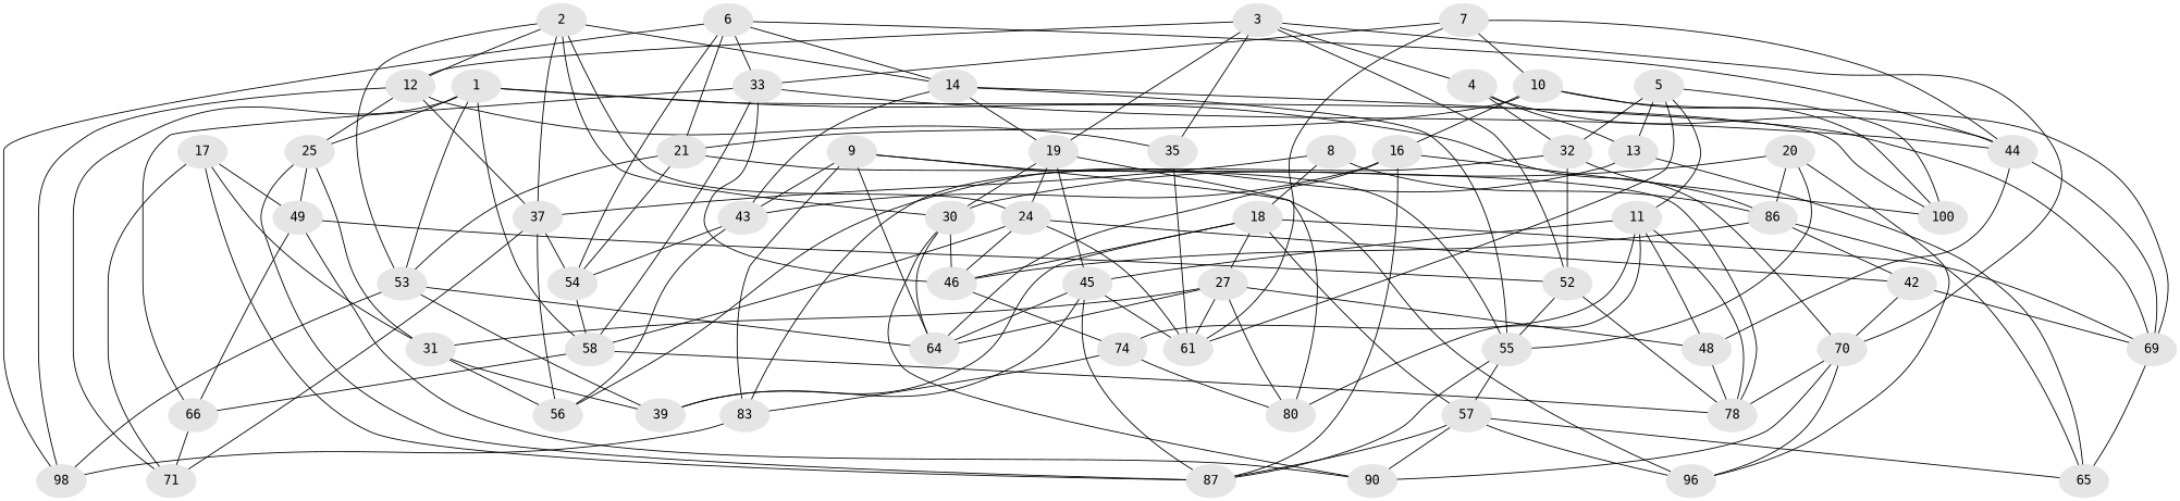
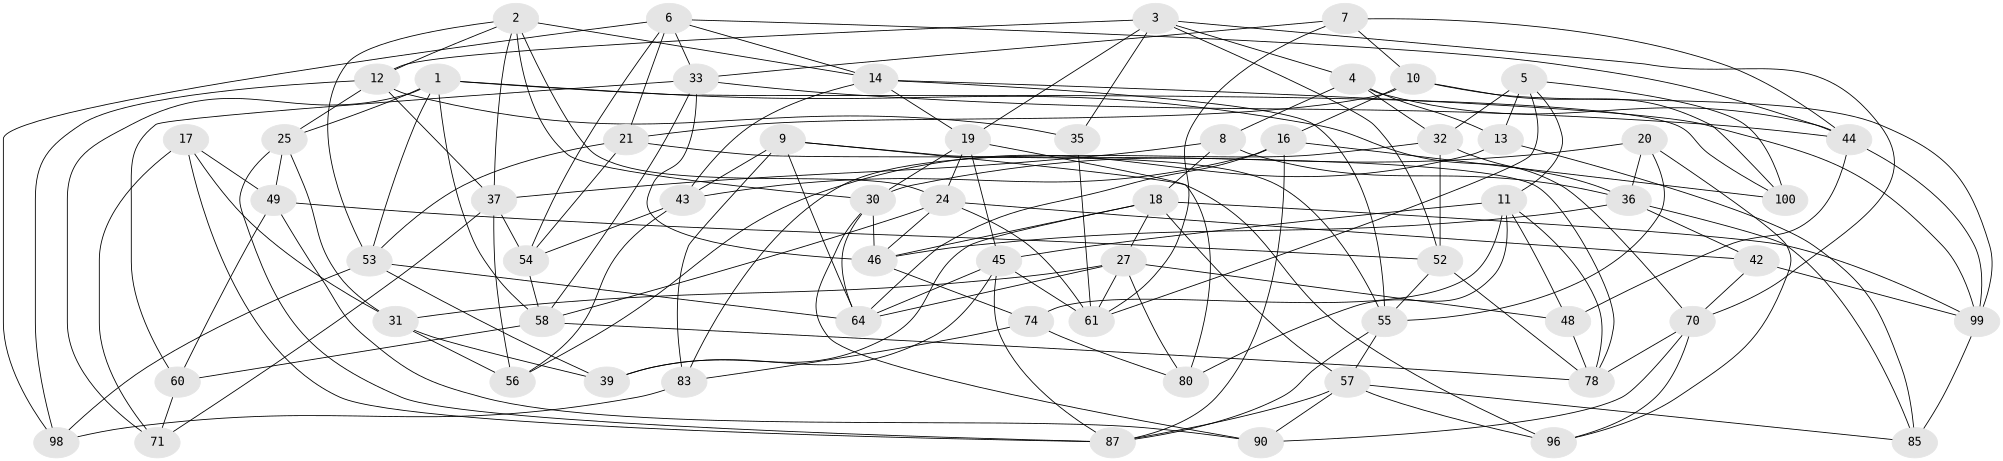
  graph {
    fontname="DejaVu Sans Mono"
    node [color=gray90 fontname="DejaVu Sans Mono" style=filled]
    edge [fontname="DejaVu Sans Mono"]
    1 [super="+23"]
    25 [super="+89"]
    53 [super="+95"]
    58 [super="+67"]
    70 [super="+104"]
    71
    100
    87 [super="+99"]
    31 [super="+75"]
    49 [super="+79"]
    98
    64 [super="+103"]
    n13 [label=39]
    78 [super="+97"]
-   66
+   66 [label=60]
    96
    90
    2 [super="+22"]
    12 [super="+62"]
    14 [super="+65"]
    24 [super="+84"]
    30 [super="+77"]
    37 [super="+38"]
    35
    19 [super="+34"]
    43 [super="+88"]
    55 [super="+60"]
-   69 [super="+86"]
+   69 [super="+86" label=99]
    61 [super="+63"]
    46 [super="+51"]
    42
    54 [super="+93"]
    56
    3 [super="+94"]
    4 [super="+15"]
    52 [super="+72"]
    8
    13 [super="+92"]
    32 [super="+76"]
    44 [super="+47"]
    45 [super="+91"]
    80
    18 [super="+39"]
-   36 [super="+82" label=86]
-   85 [label=65]
+   36 [super="+82"]
+   85
    83
    48
    5 [super="+26"]
    11 [super="+68"]
    74
    6 [super="+50"]
    21 [super="+105"]
    33 [super="+102"]
    10 [super="+81"]
    16 [super="+40"]
    7
    27 [super="+29"]
    57 [super="+73"]
    9 [super="+101"]
    17 [super="+41"]
    20
    1 -- 25
    1 -- 53
    1 -- 58
    1 -- 70
    1 -- 71
    1 -- 100
    25 -- 87
    25 -- 31 [weight=2]
    25 -- 49
    53 -- 98
    53 -- 64
    53 -- n13
    58 -- 78
    58 -- 66
    70 -- 78
    70 -- 96
    70 -- 90
    31 -- n13
    31 -- 56
    49 -- 66
    49 -- 90
    49 -- 52 [weight=2]
    66 -- 71
    2 -- 53
    2 -- 12
    2 -- 14
    2 -- 24
    2 -- 30
    2 -- 37
    12 -- 25
    12 -- 98
    12 -- 37
    12 -- 35
    14 -- 19
    14 -- 43
    14 -- 55
    14 -- 69
    24 -- 58
    24 -- 61
    24 -- 46
    24 -- 42
    30 -- 64
    30 -- 90
    30 -- 46
    37 -- 71
    37 -- 54
    37 -- 56
    35 -- 61
    19 -- 24
    19 -- 30
    19 -- 45
    19 -- 80
    43 -- 54
    43 -- 56
    55 -- 87
    55 -- 57
    69 -- 85
    46 -- 74
    42 -- 70
    42 -- 69
    54 -- 58
    3 -- 70
    3 -- 12
    3 -- 35
    3 -- 19
    3 -- 4
    3 -- 52
+   4 -- 8
    4 -- 13 [weight=2]
    4 -- 32
    4 -- 44
    52 -- 78
    52 -- 55
    8 -- 37
    8 -- 18
    8 -- 36
    13 -- 56
    13 -- 85
    32 -- 52
    32 -- 36
    32 -- 83
    44 -- 69
    44 -- 48
    45 -- 87
    45 -- 64
    45 -- n13
    45 -- 61
    18 -- n13
    18 -- 69
    18 -- 46
    18 -- 27
    18 -- 57
    36 -- 46
    36 -- 42
    36 -- 85
    83 -- 98
    48 -- 78
    5 -- 100
    5 -- 61
    5 -- 13
    5 -- 32 [weight=2]
    5 -- 11
    11 -- 78
    11 -- 45
    11 -- 80
    11 -- 48
    11 -- 74
    74 -- 80
    74 -- 83
    6 -- 98
    6 -- 14
    6 -- 54
    6 -- 44
    6 -- 21
    6 -- 33
    21 -- 53
    21 -- 78
    21 -- 54
    33 -- 58
    33 -- 66
    33 -- 46
    33 -- 44
    10 -- 100
    10 -- 69
    10 -- 21 [weight=2]
    10 -- 16
    16 -- 100
    16 -- 87
    16 -- 64
    16 -- 43
    7 -- 61
    7 -- 44
    7 -- 33
    7 -- 10
    27 -- 31
    27 -- 64
    27 -- 61
    27 -- 80
    27 -- 48
    57 -- 87
    57 -- 96
    57 -- 90
    57 -- 85
    9 -- 64
    9 -- 96
    9 -- 43 [weight=2]
    9 -- 55
    9 -- 83
    17 -- 71
    17 -- 87
    17 -- 31
    17 -- 49
    20 -- 96
    20 -- 30
    20 -- 55
    20 -- 36
  }
